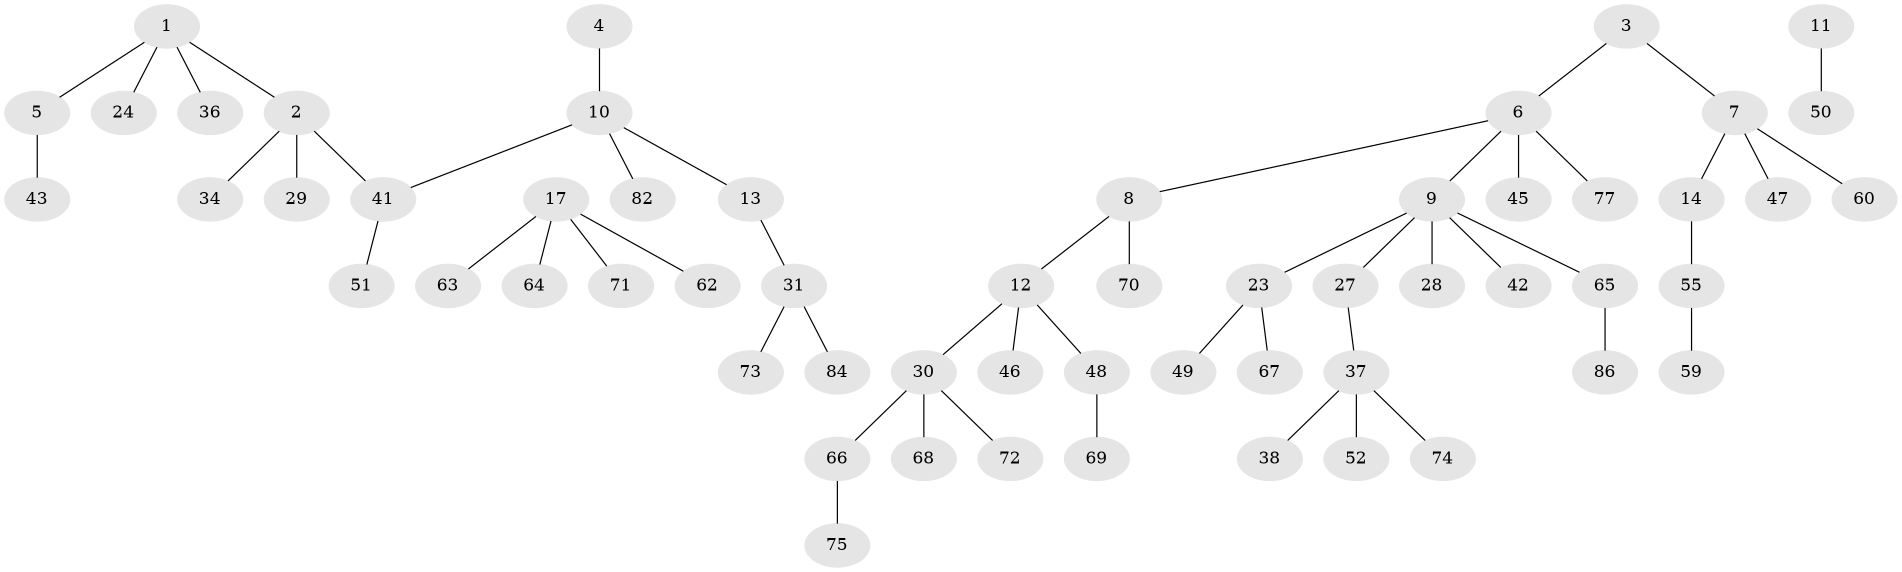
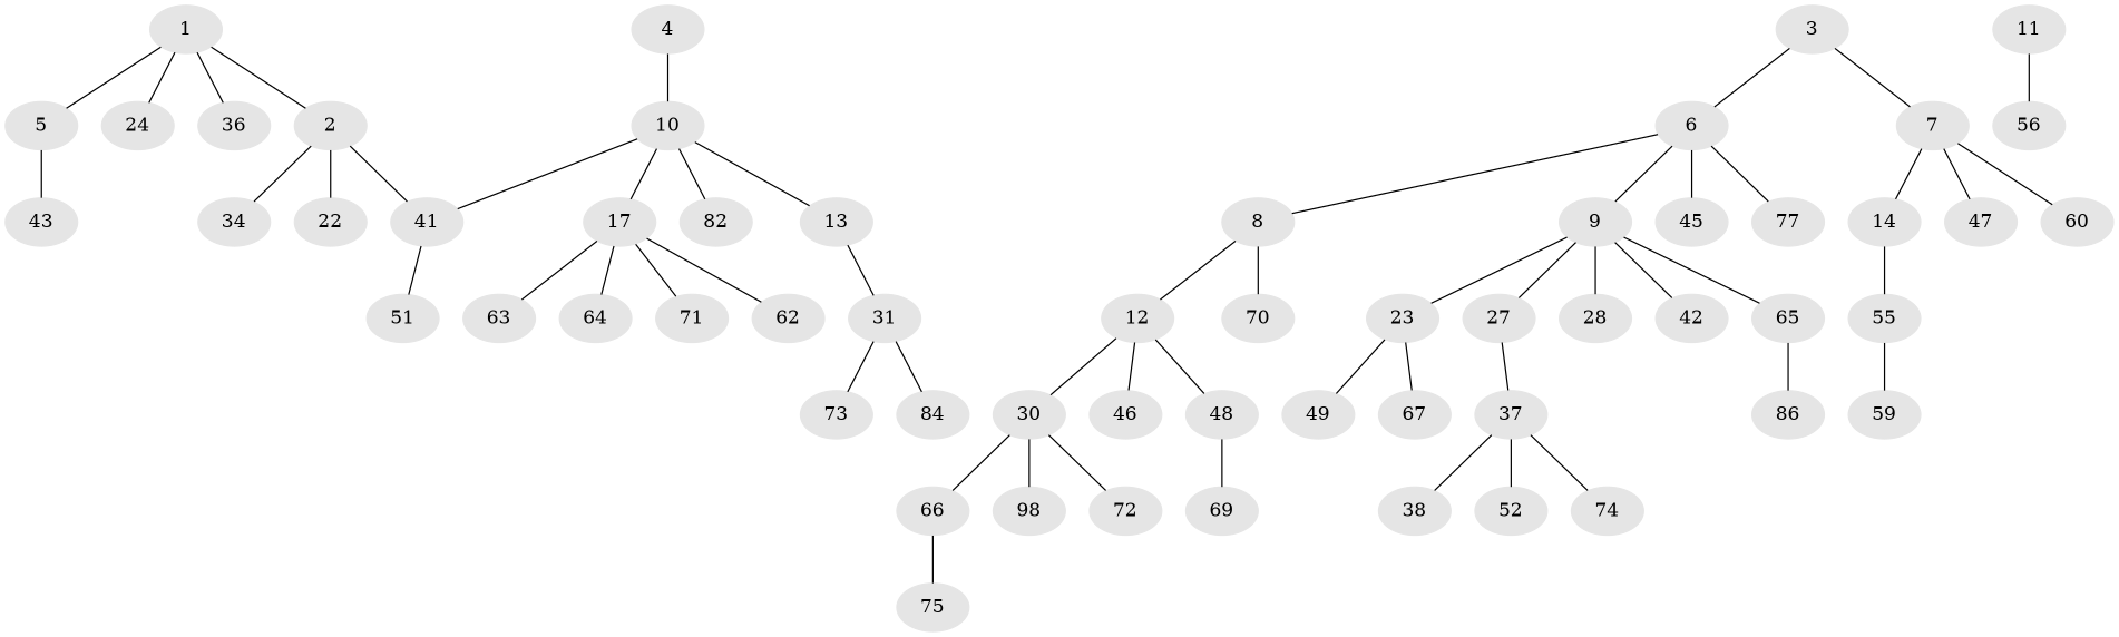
  graph {
    node [color=gray90 style=filled]
    1 [super="+24"]
    2 [super="+15"]
    5
    n4 [label=24]
    36 [super="+81"]
-   22 [label=29]
+   22
    34 [super="+50"]
    41 [super="+83"]
    6 [super="+21"]
    3
    7 [super="+20"]
    43
    4 [super="+40"]
    10 [super="+80"]
    8 [super="+18"]
    9 [super="+61"]
    45
    77
    14 [super="+35"]
    47 [super="+79"]
    60
    13 [super="+16"]
    17 [super="+19"]
    82
    12
    70
    23 [super="+52"]
    27 [super="+29"]
    28 [super="+58"]
    42
    65
    55
    30 [super="+32"]
    46 [super="+53"]
    48 [super="+86"]
    49
    67
    37 [super="+44"]
    n39 [label=86]
    11 [super="+26"]
-   56 [label=50]
+   56
    31 [super="+57"]
    62
    63
    64
    71
    51
    66 [super="+76"]
-   68
+   68 [label=98]
    72
    69
    73
    84
    59
    38 [super="+78"]
    n56 [label=52]
    74
    75
    1 -- 2
    1 -- 5
    1 -- n4
    1 -- 36
    2 -- 22
    2 -- 34
    2 -- 41
    5 -- 43
    41 -- 51
    6 -- 8
    6 -- 9
    6 -- 45
    6 -- 77
    3 -- 6
    3 -- 7
    7 -- 14
    7 -- 47
    7 -- 60
    4 -- 10
    10 -- 41
    10 -- 13
+   10 -- 17
    10 -- 82
    8 -- 12
    8 -- 70
    9 -- 23
    9 -- 27
    9 -- 28
    9 -- 42
    9 -- 65
    14 -- 55
    13 -- 31
    17 -- 62
    17 -- 63
    17 -- 64
    17 -- 71
    12 -- 30
    12 -- 46
    12 -- 48
    23 -- 49
    23 -- 67
    27 -- 37
    65 -- n39
    55 -- 59
    30 -- 66
    30 -- 68
    30 -- 72
    48 -- 69
    37 -- 38
    37 -- n56
    37 -- 74
    11 -- 56
    31 -- 73
    31 -- 84
    66 -- 75
  }
